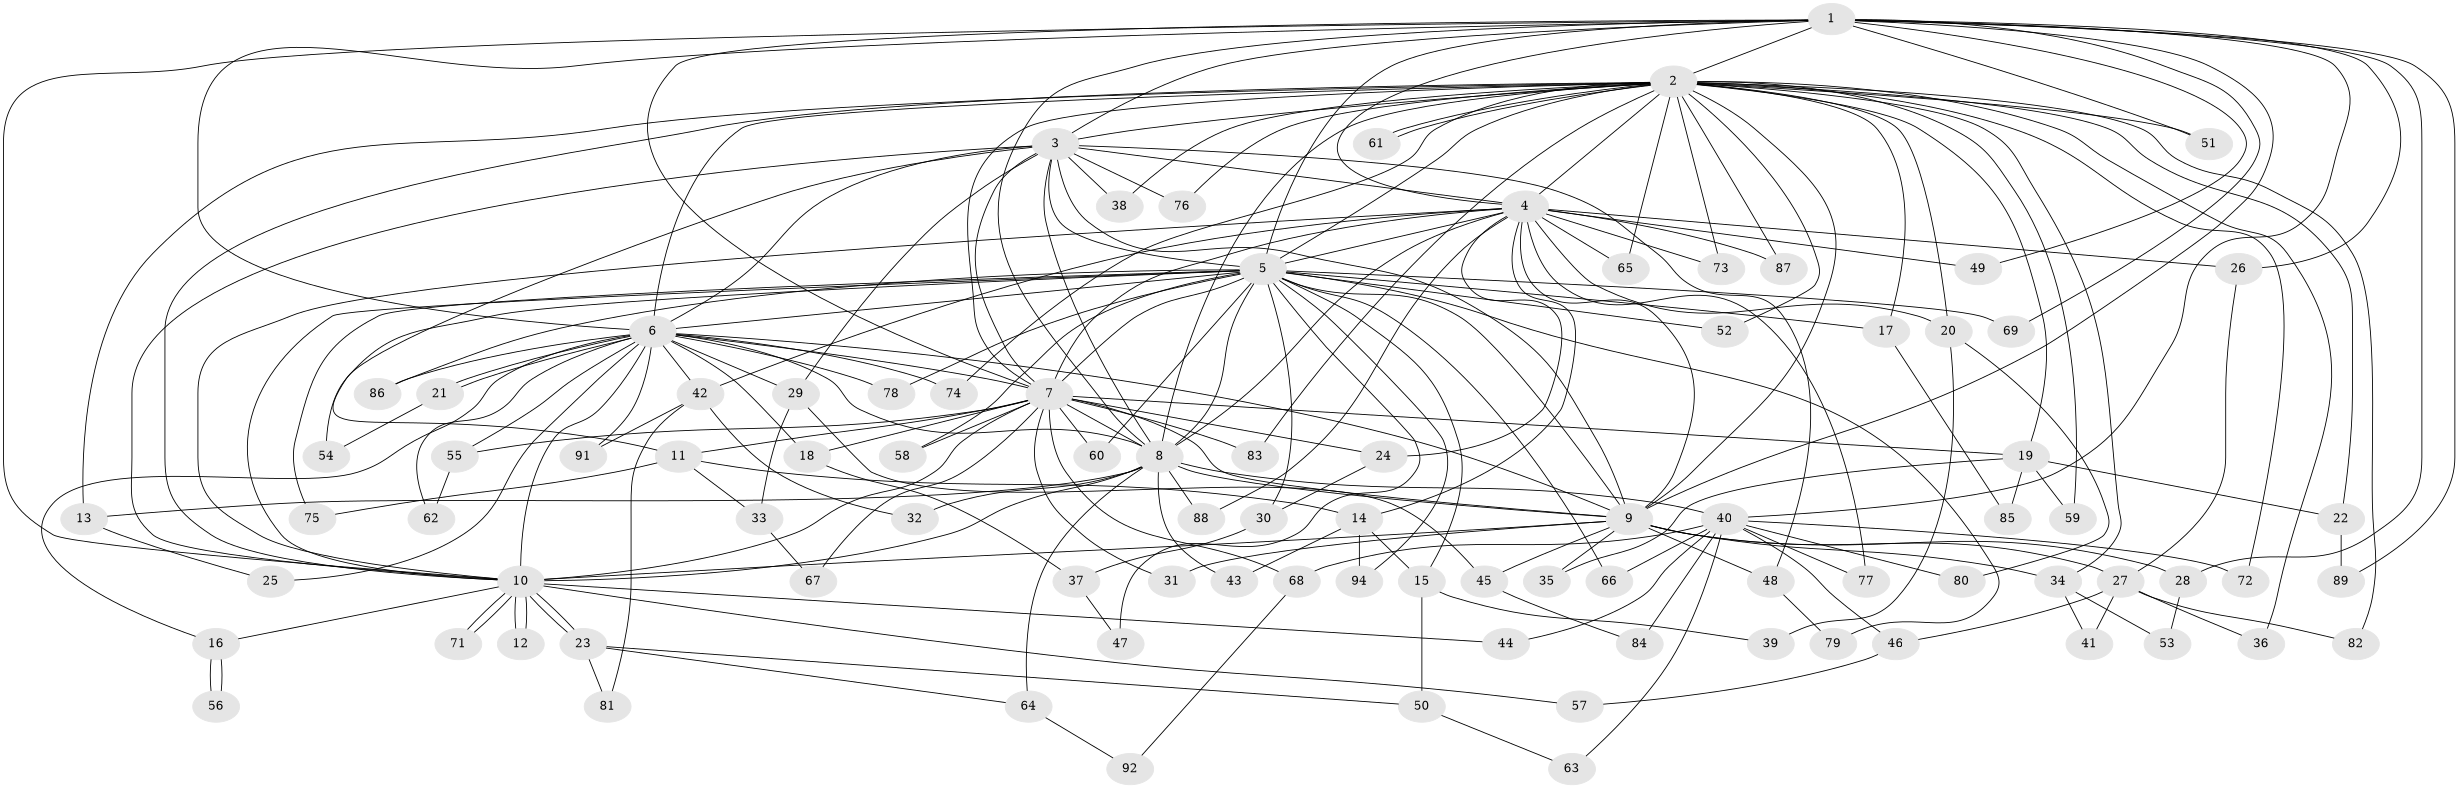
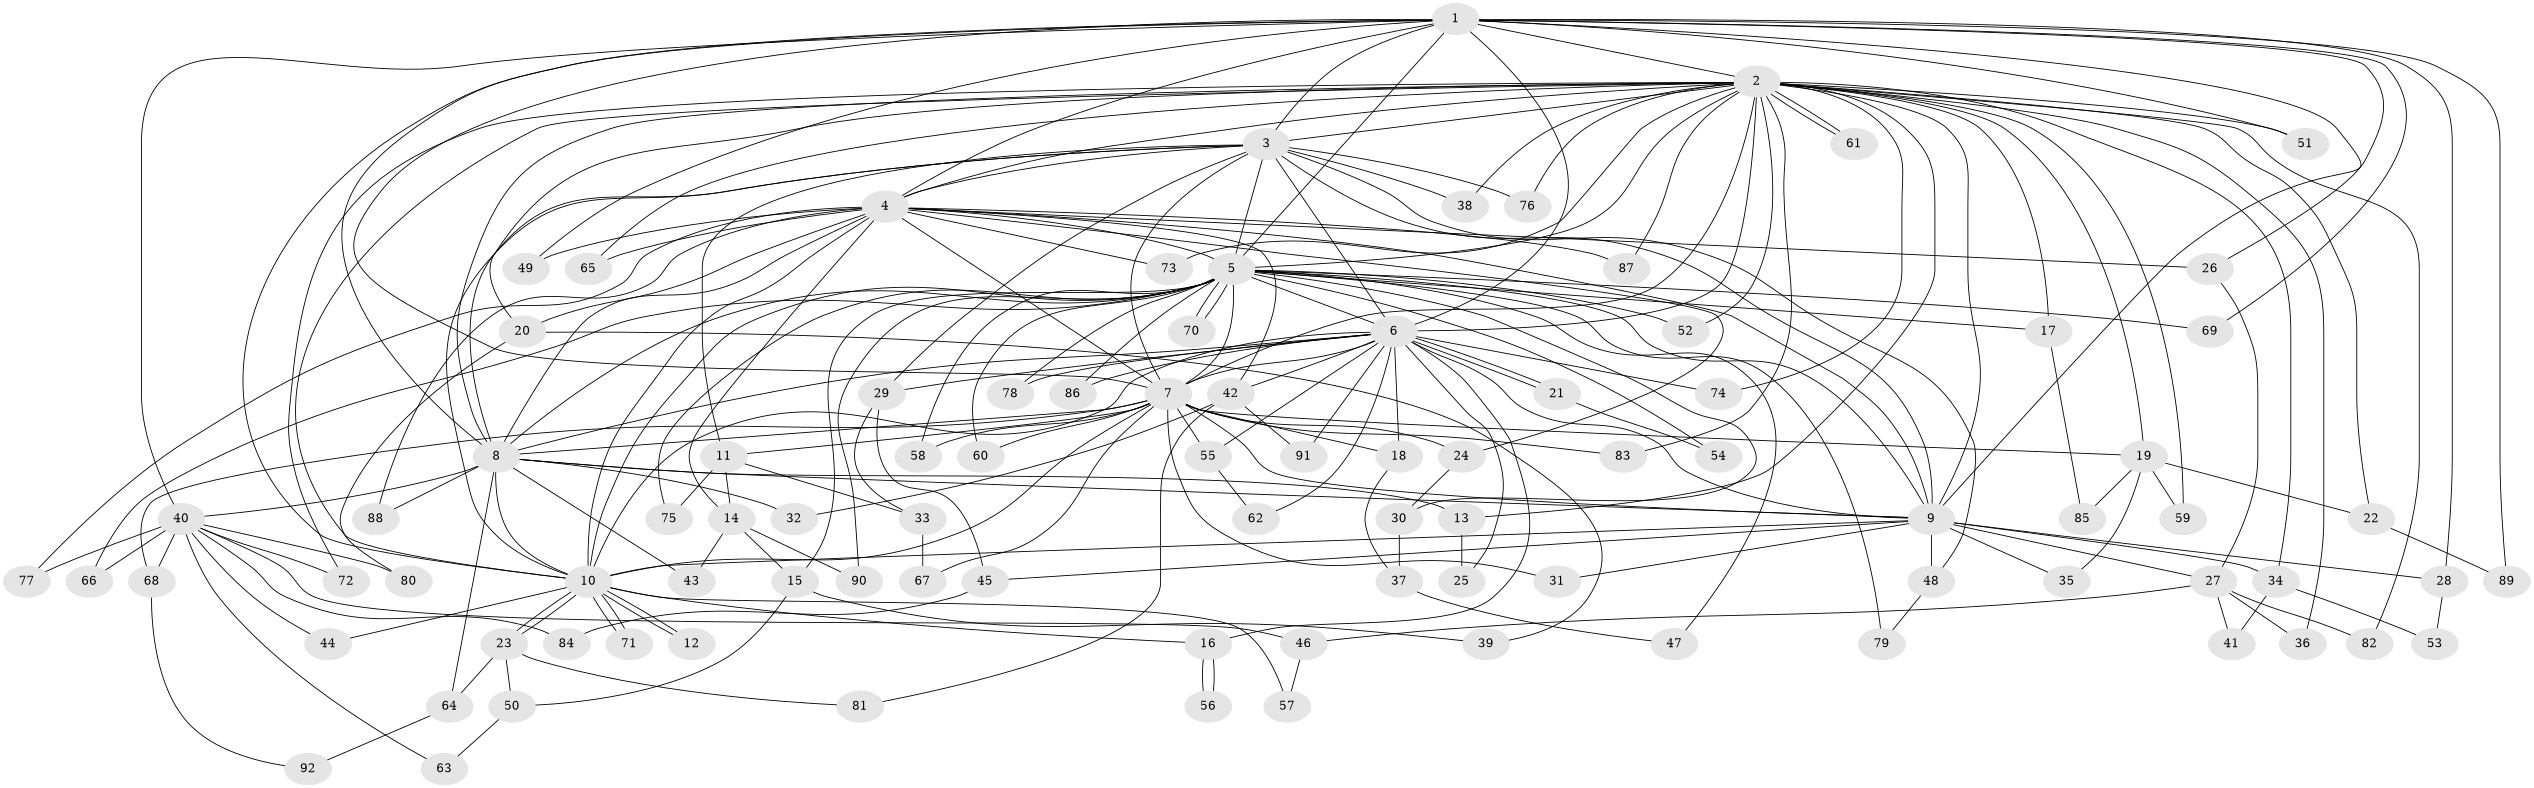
  graph {
    node [color=gray90 style=filled]
    1
    2
    3
    4
    5
    6
    7
    8
    9
    10
    26
    28
    40
    49
    51
    69
    89
    13
    17
    19
    20
    22
    34
    36
    38
    52
    59
    61
    65
    72
    73
    74
    76
    82
    83
    87
    11
    29
    48
    14
    24
    42
    77
    88
    15
    30
    47
    54
    58
    60
    66
+   70
    75
    78
    79
    86
-   90 [label=94]
+   90
    16
    18
    21
    25
    55
    62
    91
    31
    67
    68
    32
    43
    64
    27
    35
    45
    12
    23
    44
    57
    71
    53
    80
    46
    63
    84
    85
    39
    41
    33
    81
    50
    37
    56
    92
    1 -- 2
    1 -- 3
    1 -- 4
    1 -- 5
    1 -- 6
    1 -- 7
    1 -- 8
    1 -- 9
    1 -- 10
    1 -- 26
    1 -- 28
    1 -- 40
    1 -- 49
    1 -- 51
    1 -- 69
    1 -- 89
    2 -- 3
    2 -- 4
    2 -- 5
    2 -- 6
    2 -- 7
    2 -- 8
    2 -- 9
    2 -- 10
    2 -- 51
    2 -- 13
    2 -- 17
    2 -- 19
    2 -- 20
    2 -- 22
    2 -- 34
    2 -- 36
    2 -- 38
    2 -- 52
    2 -- 59
    2 -- 61
    2 -- 61
    2 -- 65
    2 -- 72
    2 -- 73
    2 -- 74
    2 -- 76
    2 -- 82
    2 -- 83
    2 -- 87
    3 -- 4
    3 -- 5
    3 -- 6
    3 -- 7
    3 -- 8
    3 -- 9
    3 -- 10
    3 -- 38
    3 -- 76
    3 -- 11
    3 -- 29
    3 -- 48
    4 -- 5
    4 -- 7
    4 -- 8
    4 -- 9
    4 -- 10
    4 -- 26
    4 -- 49
    4 -- 20
    4 -- 65
    4 -- 73
    4 -- 87
    4 -- 14
    4 -- 24
    4 -- 42
    4 -- 77
    4 -- 88
    5 -- 6
    5 -- 7
    5 -- 8
    5 -- 9
    5 -- 10
    5 -- 69
    5 -- 17
    5 -- 52
    5 -- 15
    5 -- 30
    5 -- 47
    5 -- 54
    5 -- 58
    5 -- 60
    5 -- 66
+   5 -- 70
+   5 -- 70
    5 -- 75
    5 -- 78
    5 -- 79
    5 -- 86
    5 -- 90
    6 -- 7
    6 -- 8
    6 -- 9
    6 -- 10
    6 -- 74
    6 -- 29
    6 -- 42
    6 -- 78
    6 -- 86
    6 -- 16
    6 -- 18
    6 -- 21
    6 -- 21
    6 -- 25
    6 -- 55
    6 -- 62
    6 -- 91
    7 -- 8
    7 -- 9
    7 -- 10
    7 -- 19
    7 -- 83
    7 -- 11
    7 -- 24
    7 -- 58
    7 -- 60
    7 -- 18
    7 -- 55
    7 -- 31
    7 -- 67
    7 -- 68
    8 -- 9
    8 -- 10
    8 -- 40
    8 -- 13
    8 -- 88
    8 -- 32
    8 -- 43
    8 -- 64
    9 -- 10
    9 -- 28
    9 -- 34
    9 -- 48
    9 -- 31
    9 -- 27
    9 -- 35
    9 -- 45
    10 -- 16
    10 -- 12
    10 -- 12
    10 -- 23
    10 -- 23
    10 -- 44
    10 -- 57
    10 -- 71
    10 -- 71
    26 -- 27
    28 -- 53
    40 -- 72
    40 -- 77
    40 -- 66
    40 -- 68
    40 -- 44
    40 -- 80
    40 -- 46
    40 -- 63
    40 -- 84
    13 -- 25
    17 -- 85
    19 -- 22
    19 -- 59
    19 -- 35
    19 -- 85
    20 -- 80
    20 -- 39
    22 -- 89
    34 -- 53
    34 -- 41
    11 -- 14
    11 -- 75
    11 -- 33
    29 -- 45
    29 -- 33
    48 -- 79
    14 -- 15
    14 -- 90
    14 -- 43
    24 -- 30
    42 -- 91
    42 -- 32
    42 -- 81
    15 -- 39
    15 -- 50
    30 -- 37
    16 -- 56
    16 -- 56
    18 -- 37
    21 -- 54
    55 -- 62
    68 -- 92
    64 -- 92
    27 -- 36
    27 -- 82
    27 -- 46
    27 -- 41
    45 -- 84
    23 -- 64
    23 -- 81
    23 -- 50
    46 -- 57
    33 -- 67
    50 -- 63
    37 -- 47
  }
